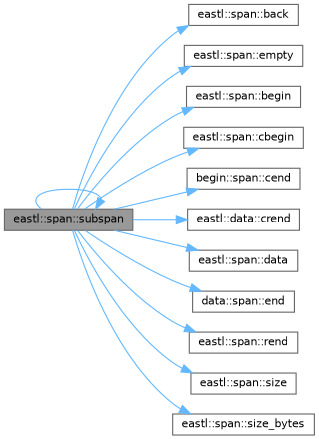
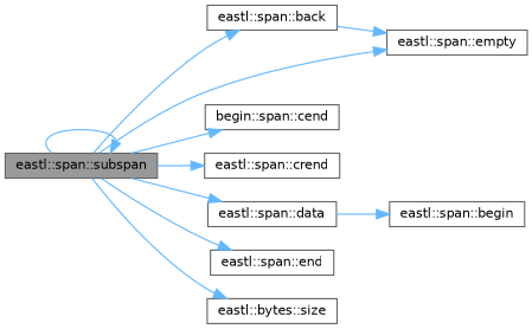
  digraph {
    rankdir=LR
    node [color=grey40 fillcolor=white fontname=Helvetica fontsize=10 shape=box style=filled]
    edge [color=steelblue1 fontname=Helvetica fontsize=10 labelfontname=Helvetica labelfontsize=10 style=solid]
    n1 [color=gray40 fillcolor=grey60 fontcolor=black height=0.2 label="eastl::span::subspan" width=0.4]
    n2 [height=0.2 label="eastl::span::back" width=0.4]
    n3 [height=0.2 label="eastl::span::empty" width=0.4]
    n4 [height=0.2 label="eastl::span::begin" width=0.4]
-   n5 [height=0.2 label="eastl::span::cbegin" width=0.4]
    n6 [height=0.2 label="begin::span::cend" width=0.4]
-   n7 [height=0.2 label="eastl::data::crend" width=0.4]
+   n7 [height=0.2 label="eastl::span::crend" width=0.4]
    n8 [height=0.2 label="eastl::span::data" width=0.4]
-   n9 [height=0.2 label="data::span::end" width=0.4]
-   n10 [height=0.2 label="eastl::span::rend" width=0.4]
-   n11 [height=0.2 label="eastl::span::size" width=0.4]
-   n12 [height=0.2 label="eastl::span::size_bytes" width=0.4]
+   n9 [height=0.2 label="eastl::span::end" width=0.4]
+   n11 [height=0.2 label="eastl::bytes::size" width=0.4]
    n1 -> n1
    n1 -> n2
    n1 -> n3
-   n1 -> n4
-   n1 -> n5
+   n8 -> n4
    n1 -> n6
    n1 -> n7
    n1 -> n8
    n1 -> n9
-   n1 -> n10
    n1 -> n11
-   n1 -> n12
+   n2 -> n3
  }
